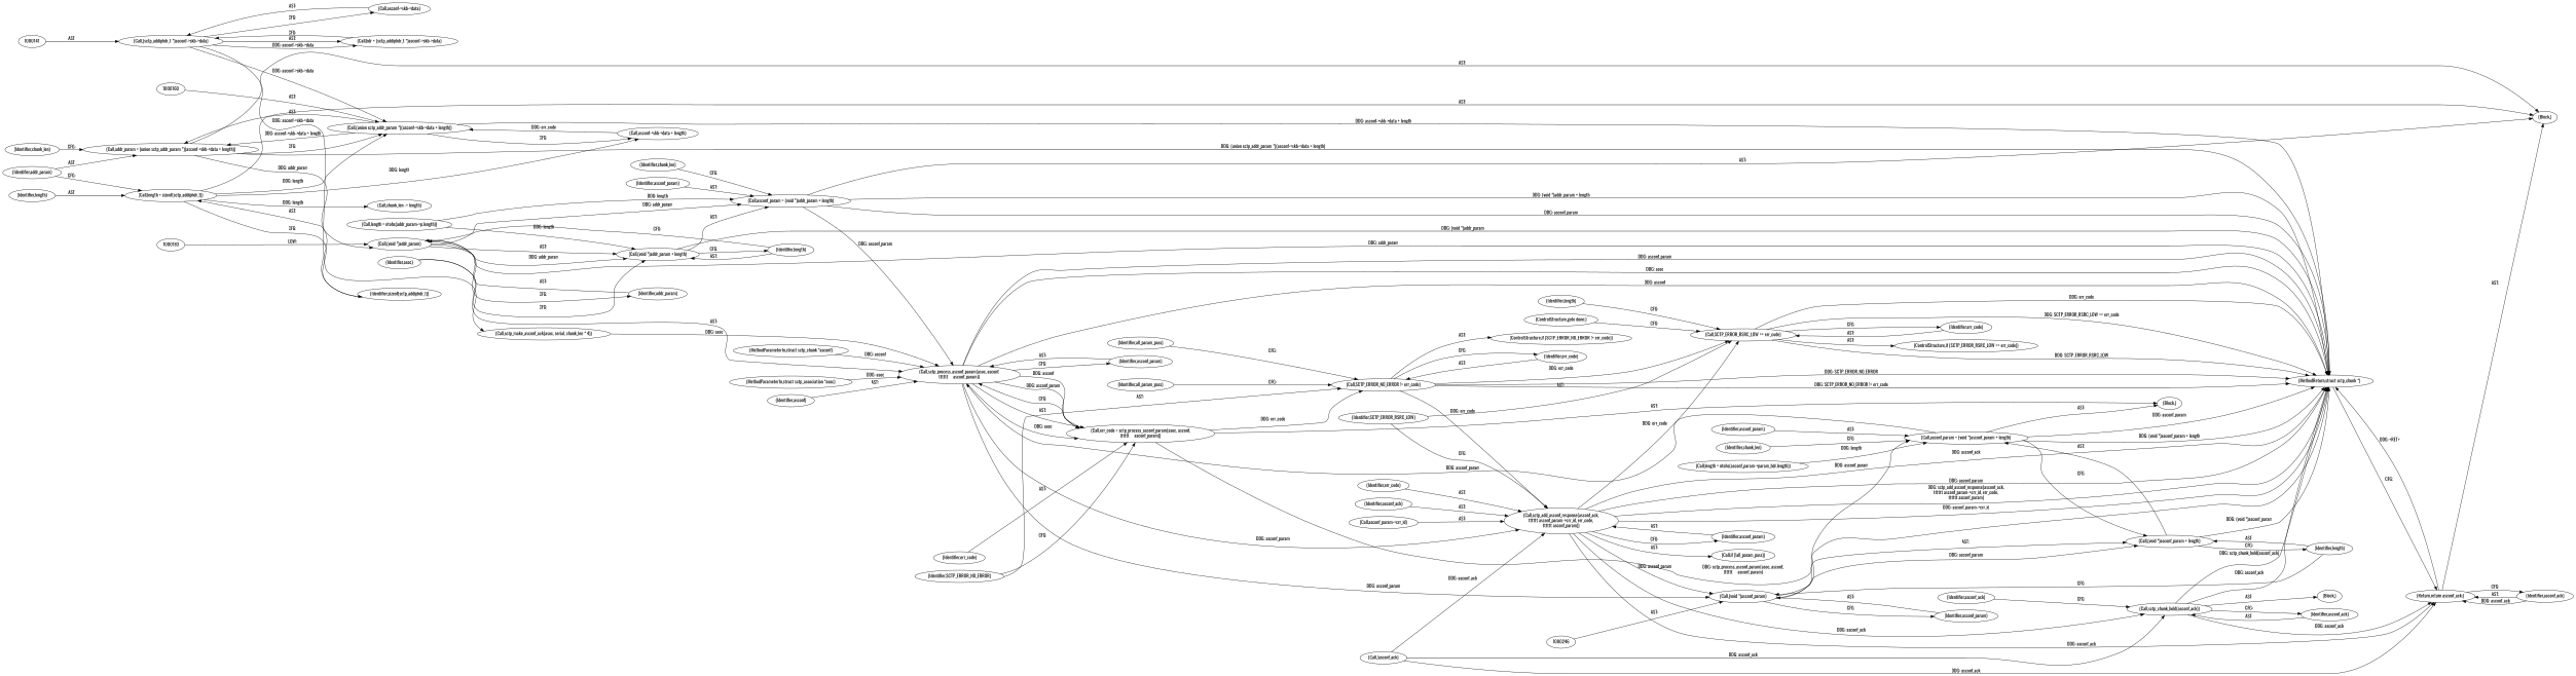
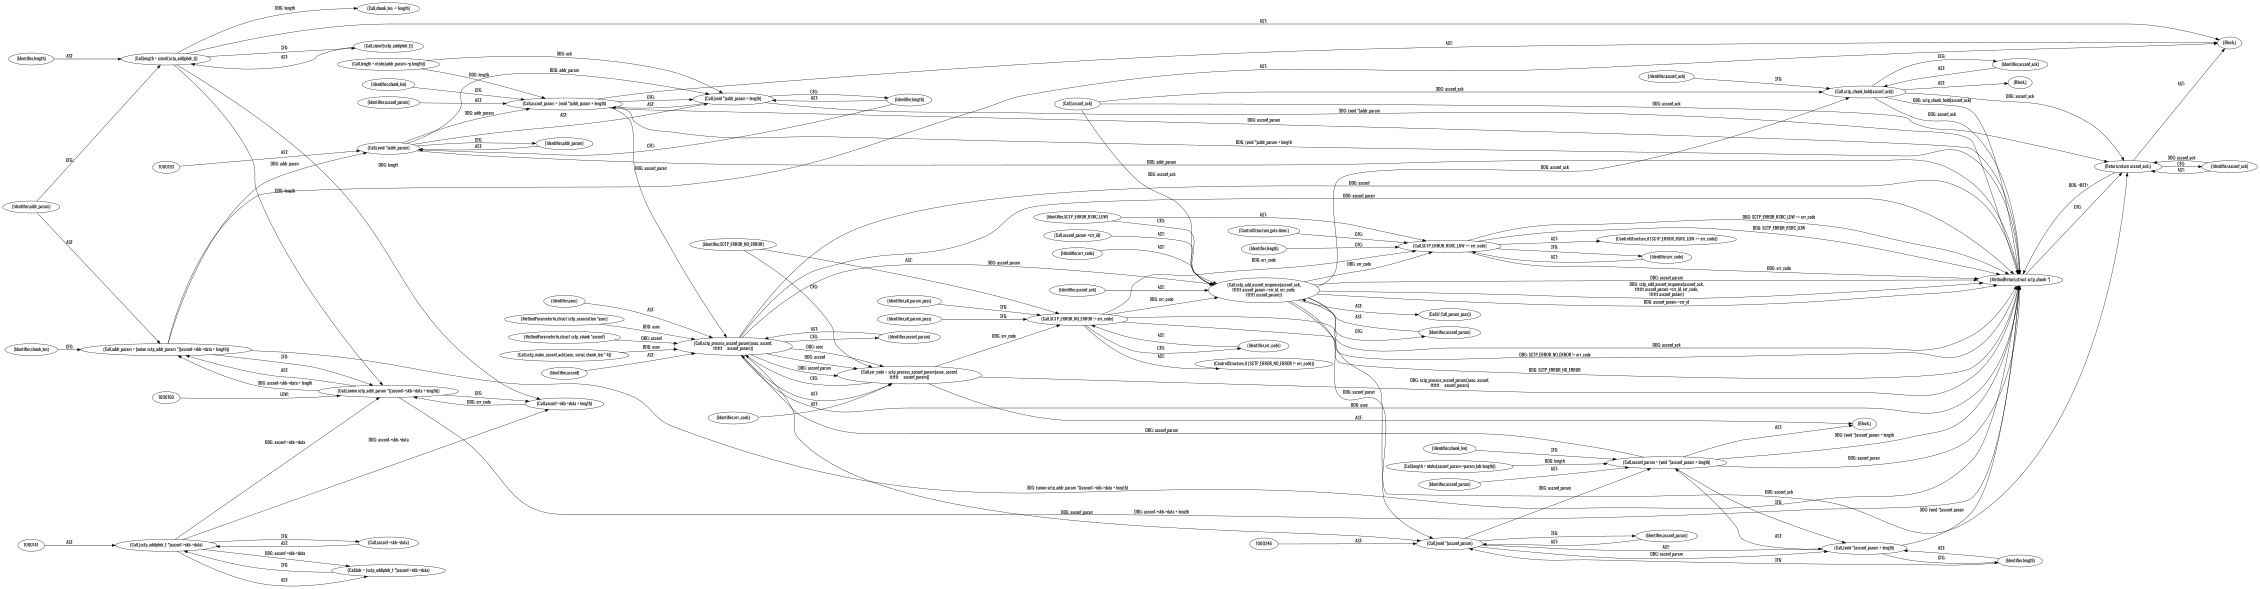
  digraph {
    fontname=Oswald
    rankdir=LR
    node [fontname=Oswald]
    edge [fontname=Oswald]
    n1 [label="(Call,addr_param = (union sctp_addr_param *)(asconf->skb->data + length))"]
    n2 [label="(Call,(union sctp_addr_param *)(asconf->skb->data + length))"]
    n3 [label="(Call,(void *)addr_param)"]
    n4 [label="(Block,)"]
    n5 [label="(MethodReturn,struct sctp_chunk *)"]
    n6 [label="(Call,asconf->skb->data + length)"]
    n7 [label="(Call,asconf_param = (void *)addr_param + length)"]
    n8 [label="(Call,(void *)addr_param + length)"]
    n9 [label="(Identifier,addr_param)"]
    n10 [label="(Return,return asconf_ack;)"]
    n11 [label="(Call,(sctp_addiphdr_t *)asconf->skb->data)"]
    n12 [label="(Call,asconf->skb->data)"]
    n13 [label="(Call,hdr = (sctp_addiphdr_t *)asconf->skb->data)"]
    n14 [label="(Call,length = sizeof(sctp_addiphdr_t))"]
-   n15 [label="(Identifier,sizeof(sctp_addiphdr_t))"]
+   n15 [label="(Call,sizeof(sctp_addiphdr_t))"]
    n16 [label="(Call,chunk_len -= length)"]
    n17 [label="(Call,sctp_process_asconf_param(asoc, asconf,\n\t\t\t\t\t\t     asconf_param))"]
    n18 [label="(Identifier,length)"]
    n19 [label="(Call,err_code = sctp_process_asconf_param(asoc, asconf,\n\t\t\t\t\t\t     asconf_param))"]
    n20 [label="(Call,sctp_add_asconf_response(asconf_ack,\n\t\t\t\t\t\t asconf_param->crr_id, err_code,\n\t\t\t\t\t\t asconf_param))"]
    n21 [label="(Call,(void *)asconf_param)"]
    n22 [label="(Identifier,asconf_param)"]
    n23 [label="(Call,SCTP_ERROR_NO_ERROR != err_code)"]
    n24 [label="(Block,)"]
    n25 [label="(Call,SCTP_ERROR_RSRC_LOW == err_code)"]
    n26 [label="(Call,sctp_chunk_hold(asconf_ack))"]
    n27 [label="(Identifier,asconf_param)"]
    n28 [label="(Call,if (!all_param_pass))"]
    n29 [label="(Call,asconf_param = (void *)asconf_param + length)"]
    n30 [label="(Call,(void *)asconf_param + length)"]
    n31 [label="(Identifier,asconf_param)"]
    n32 [label="(ControlStructure,if (SCTP_ERROR_NO_ERROR != err_code))"]
    n33 [label="(Identifier,err_code)"]
    n34 [label="(Identifier,err_code)"]
    n35 [label="(ControlStructure,if (SCTP_ERROR_RSRC_LOW == err_code))"]
    n36 [label="(Identifier,asconf_ack)"]
    n37 [label="(Block,)"]
    n38 [label="(Identifier,asconf_ack)"]
    n39 [label="(Identifier,length)"]
    n40 [label="(Identifier,asconf)"]
    n41 [label="(ControlStructure,goto done;)"]
    n42 [label="(Call,!asconf_ack)"]
    n43 [label="(Identifier,asoc)"]
    n44 [label="(Identifier,SCTP_ERROR_NO_ERROR)"]
    n45 [label="(Identifier,chunk_len)"]
    n46 [label="(Call,length = ntohs(asconf_param->param_hdr.length))"]
    n47 [label="(Identifier,asconf_ack)"]
    n48 [label="(Identifier,asconf_ack)"]
    n49 [label="(Identifier,SCTP_ERROR_RSRC_LOW)"]
    n50 [label="(Identifier,asconf_param)"]
    n51 [label="(Identifier,all_param_pass)"]
    n52 [label="(Call,asconf_param->crr_id)"]
    n53 [label="(Call,length = ntohs(addr_param->p.length))"]
    n54 [label="(Identifier,length)"]
    n55 [label="(Identifier,chunk_len)"]
    n56 [label="(Identifier,asconf_param)"]
    n57 [label="(Identifier,addr_param)"]
    n58 [label="(Identifier,all_param_pass)"]
    n59 [label="(Identifier,err_code)"]
    n60 [label="(Identifier,chunk_len)"]
    n61 [label="(Identifier,length)"]
    n62 [label="(MethodParameterIn,struct sctp_association *asoc)"]
    n63 [label="(MethodParameterIn,struct sctp_chunk *asconf)"]
    n64 [label="(Call,sctp_make_asconf_ack(asoc, serial, chunk_len * 4))"]
    n65 [label="(Identifier,err_code)"]
    1000160
    1000141
    1000183
    1000246
    n1 -> n2 [label="CFG: "]
    n1 -> n3 [label="DDG: addr_param"]
    n1 -> n4 [label="AST: "]
    n1 -> n5 [label="DDG: (union sctp_addr_param *)(asconf->skb->data + length)"]
    n2 -> n1 [label="AST: "]
    n2 -> n1 [label="DDG: asconf->skb->data + length"]
    n2 -> n5 [label="DDG: asconf->skb->data + length"]
    n2 -> n6 [label="CFG: "]
    n3 -> n5 [label="DDG: addr_param"]
    n3 -> n7 [label="DDG: addr_param"]
    n3 -> n8 [label="AST: "]
    n3 -> n8 [label="DDG: addr_param"]
    n3 -> n9 [label="CFG: "]
    n5 -> n10 [label="CFG: "]
    n6 -> n2 [label="DDG: err_code"]
    n7 -> n4 [label="AST: "]
    n7 -> n5 [label="DDG: (void *)addr_param + length"]
    n7 -> n5 [label="DDG: asconf_param"]
-   n43 -> n8 [label="CFG: "]
+   n7 -> n8 [label="CFG: "]
    n7 -> n17 [label="DDG: asconf_param"]
    n8 -> n5 [label="DDG: (void *)addr_param"]
    n8 -> n7 [label="AST: "]
    n8 -> n18 [label="CFG: "]
    n9 -> n3 [label="AST: "]
    n10 -> n4 [label="AST: "]
    n10 -> n5 [label="DDG: <RET>"]
    n10 -> n38 [label="CFG: "]
    n11 -> n2 [label="DDG: asconf->skb->data"]
-   n11 -> n64 [label="DDG: asconf->skb->data"]
+   n11 -> n6 [label="DDG: asconf->skb->data"]
    n11 -> n12 [label="CFG: "]
    n11 -> n13 [label="AST: "]
    n11 -> n13 [label="DDG: asconf->skb->data"]
    n12 -> n11 [label="AST: "]
    n13 -> n11 [label="CFG: "]
    n14 -> n2 [label="DDG: length"]
    n14 -> n4 [label="AST: "]
    n14 -> n6 [label="DDG: length"]
    n14 -> n15 [label="CFG: "]
    n14 -> n16 [label="DDG: length"]
    n15 -> n14 [label="AST: "]
    n17 -> n5 [label="DDG: asoc"]
    n17 -> n5 [label="DDG: asconf"]
    n17 -> n5 [label="DDG: asconf_param"]
    n17 -> n19 [label="AST: "]
    n17 -> n19 [label="DDG: asoc"]
    n17 -> n19 [label="DDG: asconf"]
    n17 -> n19 [label="DDG: asconf_param"]
    n17 -> n20 [label="DDG: asconf_param"]
    n17 -> n21 [label="DDG: asconf_param"]
    n17 -> n22 [label="CFG: "]
    n18 -> n3 [label="CFG: "]
    n18 -> n8 [label="AST: "]
    n19 -> n5 [label="DDG: sctp_process_asconf_param(asoc, asconf,\n\t\t\t\t\t\t     asconf_param)"]
    n19 -> n17 [label="CFG: "]
    n19 -> n23 [label="DDG: err_code"]
    n19 -> n24 [label="AST: "]
    n20 -> n5 [label="DDG: asconf_ack"]
    n20 -> n5 [label="DDG: asconf_param"]
    n20 -> n5 [label="DDG: sctp_add_asconf_response(asconf_ack,\n\t\t\t\t\t\t asconf_param->crr_id, err_code,\n\t\t\t\t\t\t asconf_param)"]
    n20 -> n5 [label="DDG: asconf_param->crr_id"]
    n20 -> n10 [label="DDG: asconf_ack"]
    n20 -> n21 [label="DDG: asconf_param"]
    n20 -> n25 [label="DDG: err_code"]
    n20 -> n26 [label="DDG: asconf_ack"]
    n20 -> n27 [label="CFG: "]
    n20 -> n28 [label="AST: "]
    n21 -> n29 [label="DDG: asconf_param"]
    n21 -> n30 [label="AST: "]
    n21 -> n30 [label="DDG: asconf_param"]
    n21 -> n31 [label="CFG: "]
    n22 -> n17 [label="AST: "]
    n23 -> n5 [label="DDG: SCTP_ERROR_NO_ERROR"]
    n23 -> n5 [label="DDG: SCTP_ERROR_NO_ERROR != err_code"]
    n23 -> n20 [label="DDG: err_code"]
    n23 -> n25 [label="DDG: err_code"]
    n23 -> n32 [label="AST: "]
    n23 -> n33 [label="CFG: "]
    n25 -> n5 [label="DDG: SCTP_ERROR_RSRC_LOW"]
    n25 -> n5 [label="DDG: err_code"]
    n25 -> n5 [label="DDG: SCTP_ERROR_RSRC_LOW == err_code"]
    n25 -> n34 [label="CFG: "]
    n25 -> n35 [label="AST: "]
    n26 -> n5 [label="DDG: sctp_chunk_hold(asconf_ack)"]
    n26 -> n5 [label="DDG: asconf_ack"]
    n26 -> n10 [label="DDG: asconf_ack"]
    n26 -> n36 [label="CFG: "]
    n26 -> n37 [label="AST: "]
    n27 -> n20 [label="AST: "]
    n29 -> n5 [label="DDG: (void *)asconf_param + length"]
    n29 -> n5 [label="DDG: asconf_param"]
    n29 -> n17 [label="DDG: asconf_param"]
    n29 -> n24 [label="AST: "]
    n29 -> n30 [label="CFG: "]
    n30 -> n5 [label="DDG: (void *)asconf_param"]
    n30 -> n29 [label="AST: "]
    n30 -> n39 [label="CFG: "]
    n31 -> n21 [label="AST: "]
    n33 -> n23 [label="AST: "]
    n34 -> n25 [label="AST: "]
    n36 -> n26 [label="AST: "]
    n38 -> n10 [label="AST: "]
    n38 -> n10 [label="DDG: asconf_ack"]
    n39 -> n21 [label="CFG: "]
    n39 -> n30 [label="AST: "]
    n40 -> n17 [label="AST: "]
    n41 -> n25 [label="CFG: "]
    n42 -> n10 [label="DDG: asconf_ack"]
    n42 -> n20 [label="DDG: asconf_ack"]
    n42 -> n26 [label="DDG: asconf_ack"]
    n43 -> n17 [label="AST: "]
    n44 -> n19 [label="CFG: "]
    n44 -> n23 [label="AST: "]
    n45 -> n7 [label="CFG: "]
    n46 -> n29 [label="DDG: length"]
    n47 -> n26 [label="CFG: "]
    n48 -> n20 [label="AST: "]
    n49 -> n20 [label="CFG: "]
    n49 -> n25 [label="AST: "]
    n50 -> n29 [label="AST: "]
    n51 -> n23 [label="CFG: "]
    n52 -> n20 [label="AST: "]
    n53 -> n7 [label="DDG: length"]
-   n53 -> n8 [label="DDG: length"]
+   n53 -> n8 [label="DDG: ack"]
    n54 -> n25 [label="CFG: "]
    n55 -> n1 [label="CFG: "]
    n56 -> n7 [label="AST: "]
    n57 -> n1 [label="AST: "]
    n57 -> n14 [label="CFG: "]
    n58 -> n23 [label="CFG: "]
    n59 -> n20 [label="AST: "]
    n60 -> n29 [label="CFG: "]
    n61 -> n14 [label="AST: "]
    n62 -> n17 [label="DDG: asoc"]
    n63 -> n17 [label="DDG: asconf"]
    n64 -> n17 [label="DDG: asoc"]
    n65 -> n19 [label="AST: "]
-   1000160 -> n2 [label="AST: "]
+   1000160 -> n2 [label="LOW: "]
    1000141 -> n11 [label="AST: "]
-   1000183 -> n3 [label="LOW: "]
+   1000183 -> n3 [label="AST: "]
    1000246 -> n21 [label="AST: "]
  }
